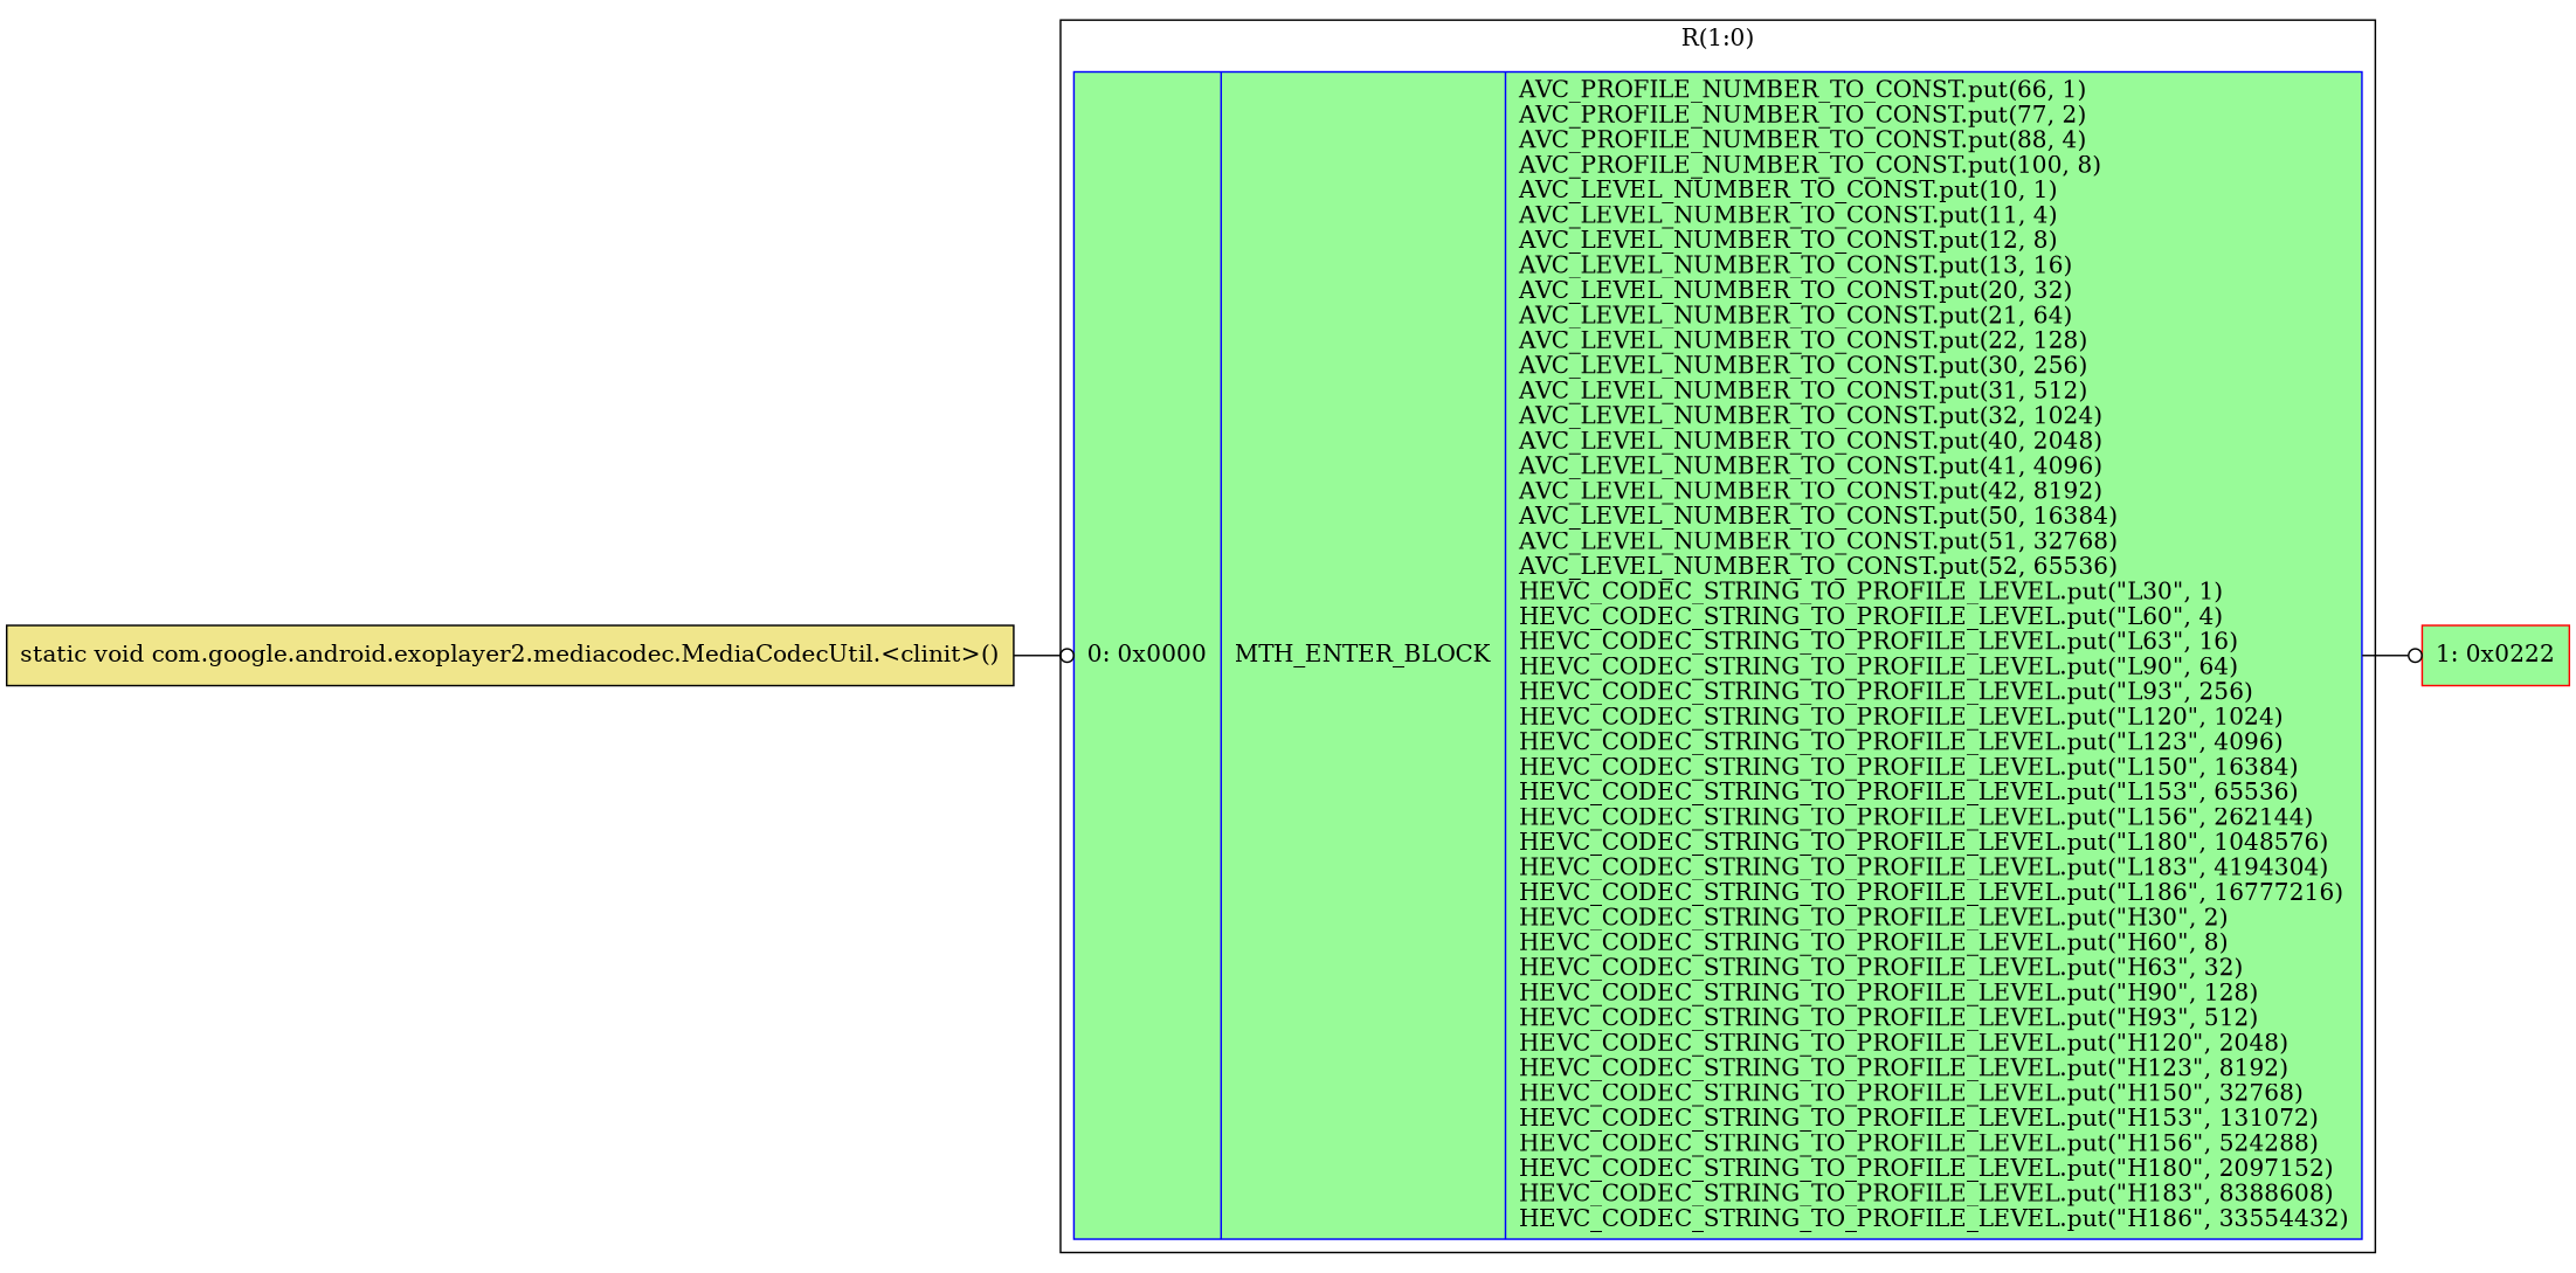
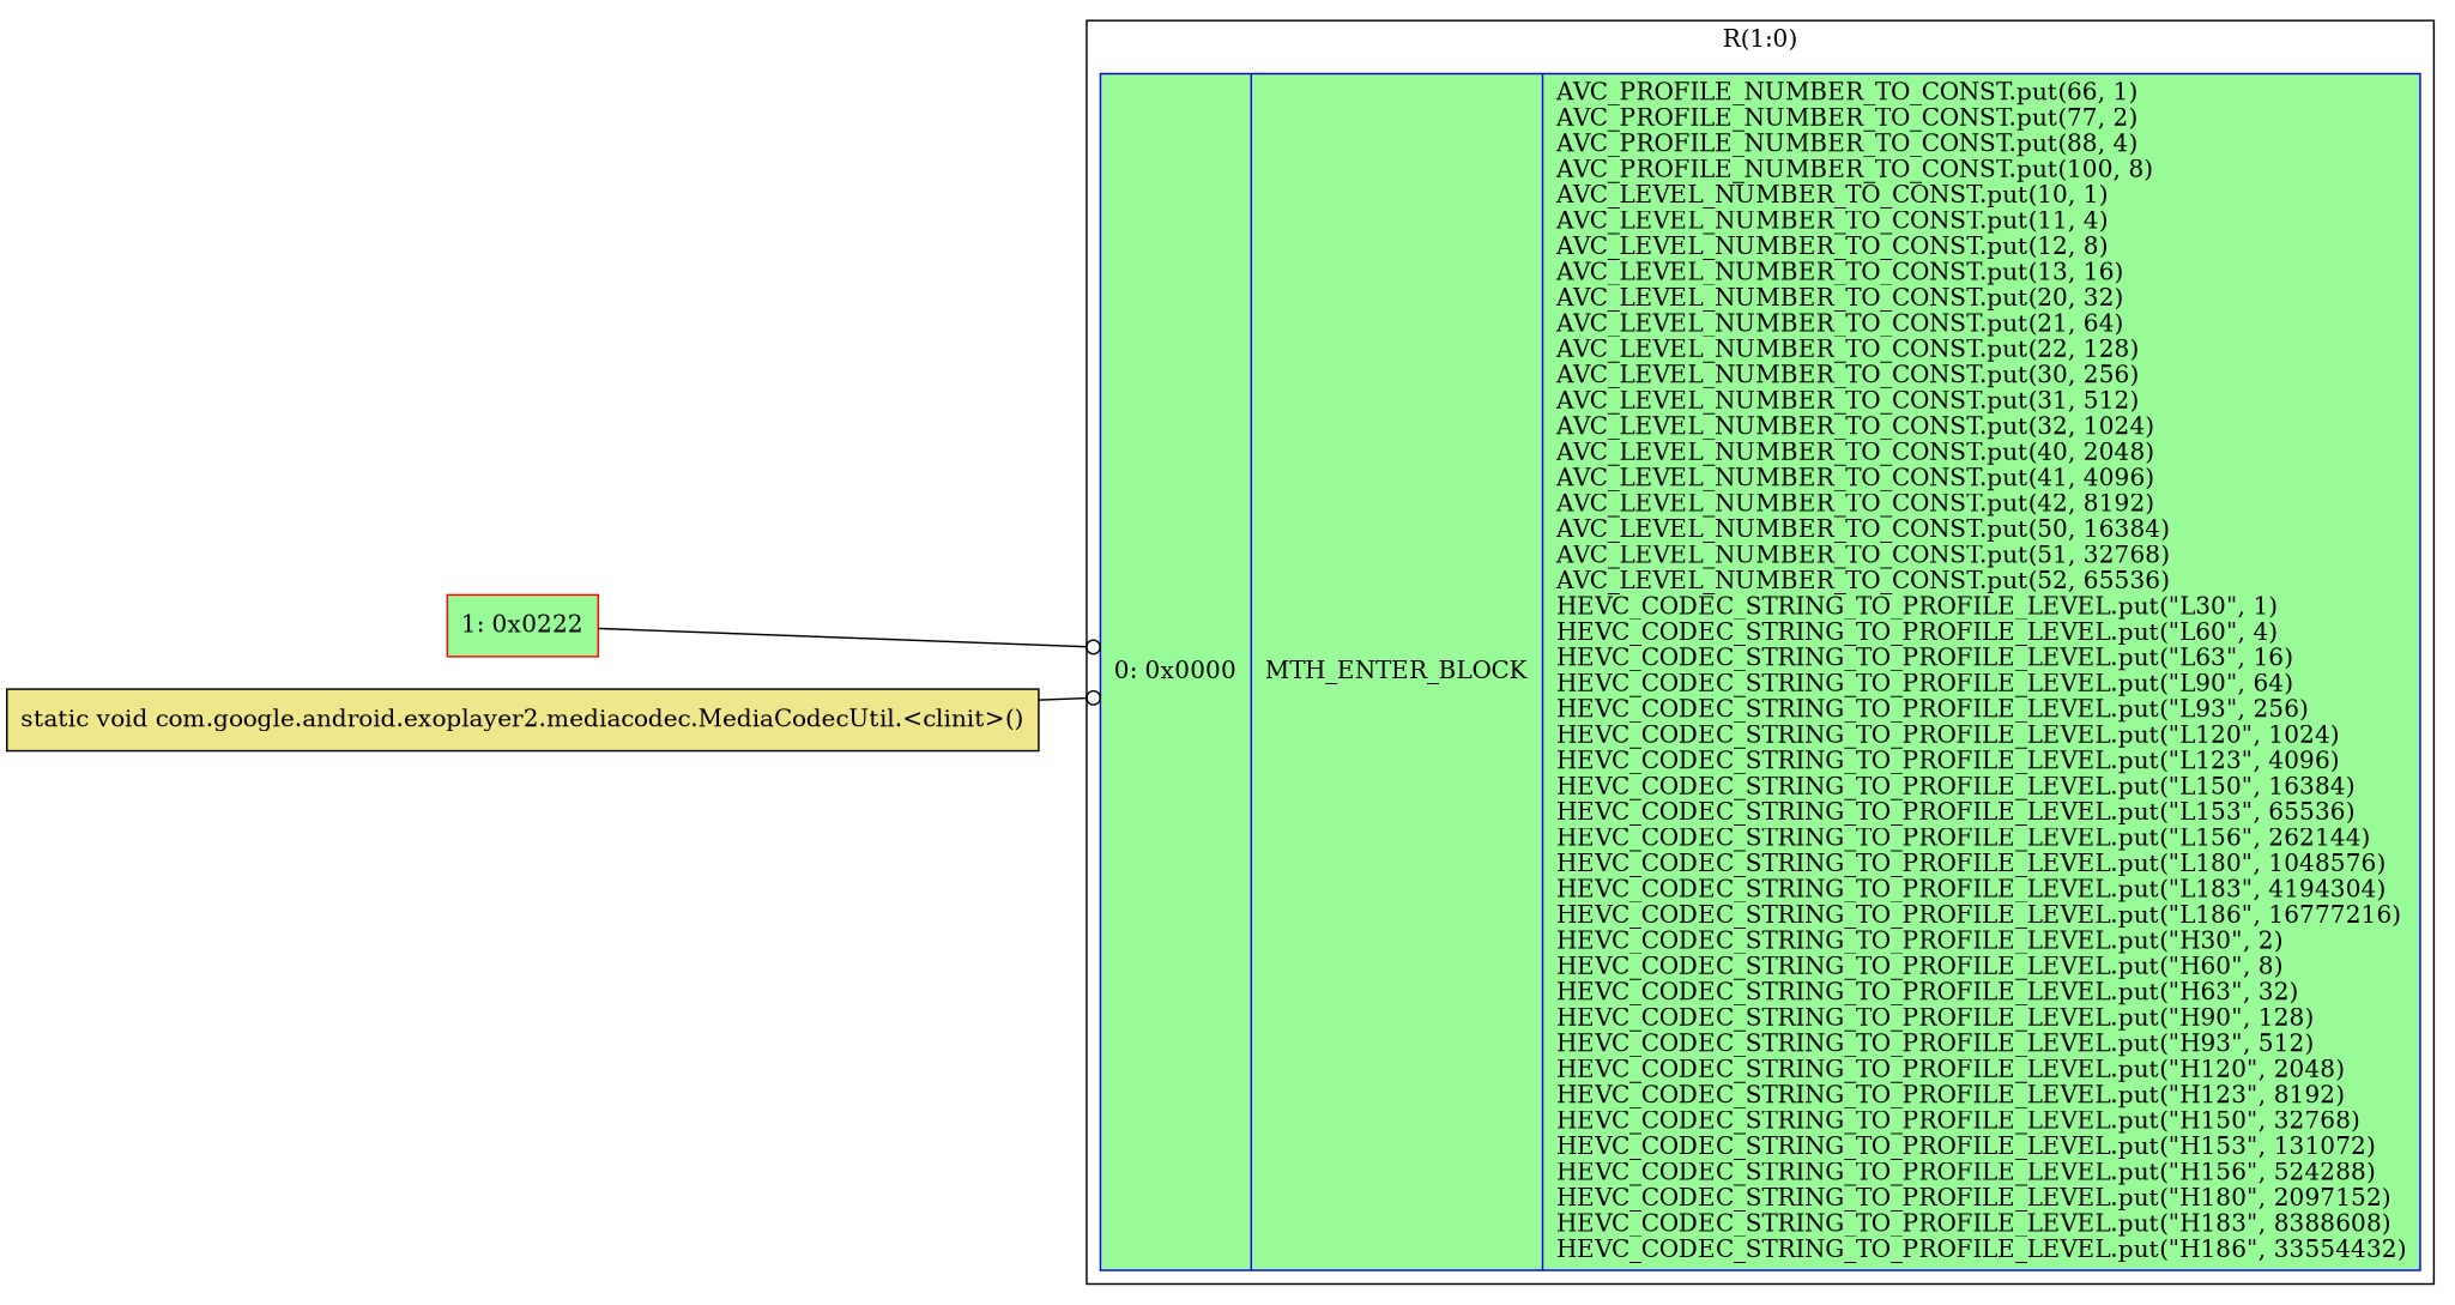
  digraph {
    rankdir=LR
    node [shape=record style=filled fillcolor=palegreen]
    edge [arrowhead=odot]
    n1 [color=blue label="{0\:\ 0x0000|MTH_ENTER_BLOCK\l|AVC_PROFILE_NUMBER_TO_CONST.put(66, 1)\lAVC_PROFILE_NUMBER_TO_CONST.put(77, 2)\lAVC_PROFILE_NUMBER_TO_CONST.put(88, 4)\lAVC_PROFILE_NUMBER_TO_CONST.put(100, 8)\lAVC_LEVEL_NUMBER_TO_CONST.put(10, 1)\lAVC_LEVEL_NUMBER_TO_CONST.put(11, 4)\lAVC_LEVEL_NUMBER_TO_CONST.put(12, 8)\lAVC_LEVEL_NUMBER_TO_CONST.put(13, 16)\lAVC_LEVEL_NUMBER_TO_CONST.put(20, 32)\lAVC_LEVEL_NUMBER_TO_CONST.put(21, 64)\lAVC_LEVEL_NUMBER_TO_CONST.put(22, 128)\lAVC_LEVEL_NUMBER_TO_CONST.put(30, 256)\lAVC_LEVEL_NUMBER_TO_CONST.put(31, 512)\lAVC_LEVEL_NUMBER_TO_CONST.put(32, 1024)\lAVC_LEVEL_NUMBER_TO_CONST.put(40, 2048)\lAVC_LEVEL_NUMBER_TO_CONST.put(41, 4096)\lAVC_LEVEL_NUMBER_TO_CONST.put(42, 8192)\lAVC_LEVEL_NUMBER_TO_CONST.put(50, 16384)\lAVC_LEVEL_NUMBER_TO_CONST.put(51, 32768)\lAVC_LEVEL_NUMBER_TO_CONST.put(52, 65536)\lHEVC_CODEC_STRING_TO_PROFILE_LEVEL.put(\"L30\", 1)\lHEVC_CODEC_STRING_TO_PROFILE_LEVEL.put(\"L60\", 4)\lHEVC_CODEC_STRING_TO_PROFILE_LEVEL.put(\"L63\", 16)\lHEVC_CODEC_STRING_TO_PROFILE_LEVEL.put(\"L90\", 64)\lHEVC_CODEC_STRING_TO_PROFILE_LEVEL.put(\"L93\", 256)\lHEVC_CODEC_STRING_TO_PROFILE_LEVEL.put(\"L120\", 1024)\lHEVC_CODEC_STRING_TO_PROFILE_LEVEL.put(\"L123\", 4096)\lHEVC_CODEC_STRING_TO_PROFILE_LEVEL.put(\"L150\", 16384)\lHEVC_CODEC_STRING_TO_PROFILE_LEVEL.put(\"L153\", 65536)\lHEVC_CODEC_STRING_TO_PROFILE_LEVEL.put(\"L156\", 262144)\lHEVC_CODEC_STRING_TO_PROFILE_LEVEL.put(\"L180\", 1048576)\lHEVC_CODEC_STRING_TO_PROFILE_LEVEL.put(\"L183\", 4194304)\lHEVC_CODEC_STRING_TO_PROFILE_LEVEL.put(\"L186\", 16777216)\lHEVC_CODEC_STRING_TO_PROFILE_LEVEL.put(\"H30\", 2)\lHEVC_CODEC_STRING_TO_PROFILE_LEVEL.put(\"H60\", 8)\lHEVC_CODEC_STRING_TO_PROFILE_LEVEL.put(\"H63\", 32)\lHEVC_CODEC_STRING_TO_PROFILE_LEVEL.put(\"H90\", 128)\lHEVC_CODEC_STRING_TO_PROFILE_LEVEL.put(\"H93\", 512)\lHEVC_CODEC_STRING_TO_PROFILE_LEVEL.put(\"H120\", 2048)\lHEVC_CODEC_STRING_TO_PROFILE_LEVEL.put(\"H123\", 8192)\lHEVC_CODEC_STRING_TO_PROFILE_LEVEL.put(\"H150\", 32768)\lHEVC_CODEC_STRING_TO_PROFILE_LEVEL.put(\"H153\", 131072)\lHEVC_CODEC_STRING_TO_PROFILE_LEVEL.put(\"H156\", 524288)\lHEVC_CODEC_STRING_TO_PROFILE_LEVEL.put(\"H180\", 2097152)\lHEVC_CODEC_STRING_TO_PROFILE_LEVEL.put(\"H183\", 8388608)\lHEVC_CODEC_STRING_TO_PROFILE_LEVEL.put(\"H186\", 33554432)\l}"]
    n2 [color=red label="{1\:\ 0x0222}"]
    n3 [label="{static void com.google.android.exoplayer2.mediacodec.MediaCodecUtil.\<clinit\>() }" fillcolor=khaki]
    subgraph cluster_1 {
      label="R(1:0)"
      n1
    }
-   n1 -> n2
+   n2 -> n1
    n3 -> n1
  }
